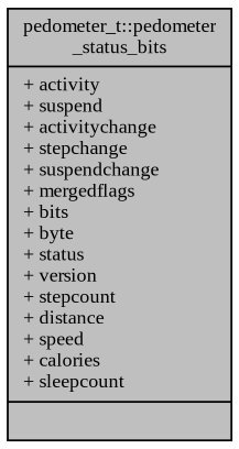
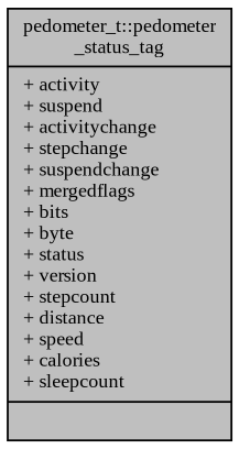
  digraph {
    fontname="Liberation Serif"
-   n1 [color=black fillcolor=grey75 fontcolor=black fontname="Liberation Serif" fontsize=10 height=0.2 label="{pedometer_t::pedometer\l_status_bits\n|+ activity\l+ suspend\l+ activitychange\l+ stepchange\l+ suspendchange\l+ mergedflags\l+ bits\l+ byte\l+ status\l+ version\l+ stepcount\l+ distance\l+ speed\l+ calories\l+ sleepcount\l|}" shape=record style=filled width=0.4]
+   n1 [color=black fillcolor=grey75 fontcolor=black fontname="Liberation Serif" fontsize=10 height=0.2 label="{pedometer_t::pedometer\l_status_tag\n|+ activity\l+ suspend\l+ activitychange\l+ stepchange\l+ suspendchange\l+ mergedflags\l+ bits\l+ byte\l+ status\l+ version\l+ stepcount\l+ distance\l+ speed\l+ calories\l+ sleepcount\l|}" shape=record style=filled width=0.4]
  }
